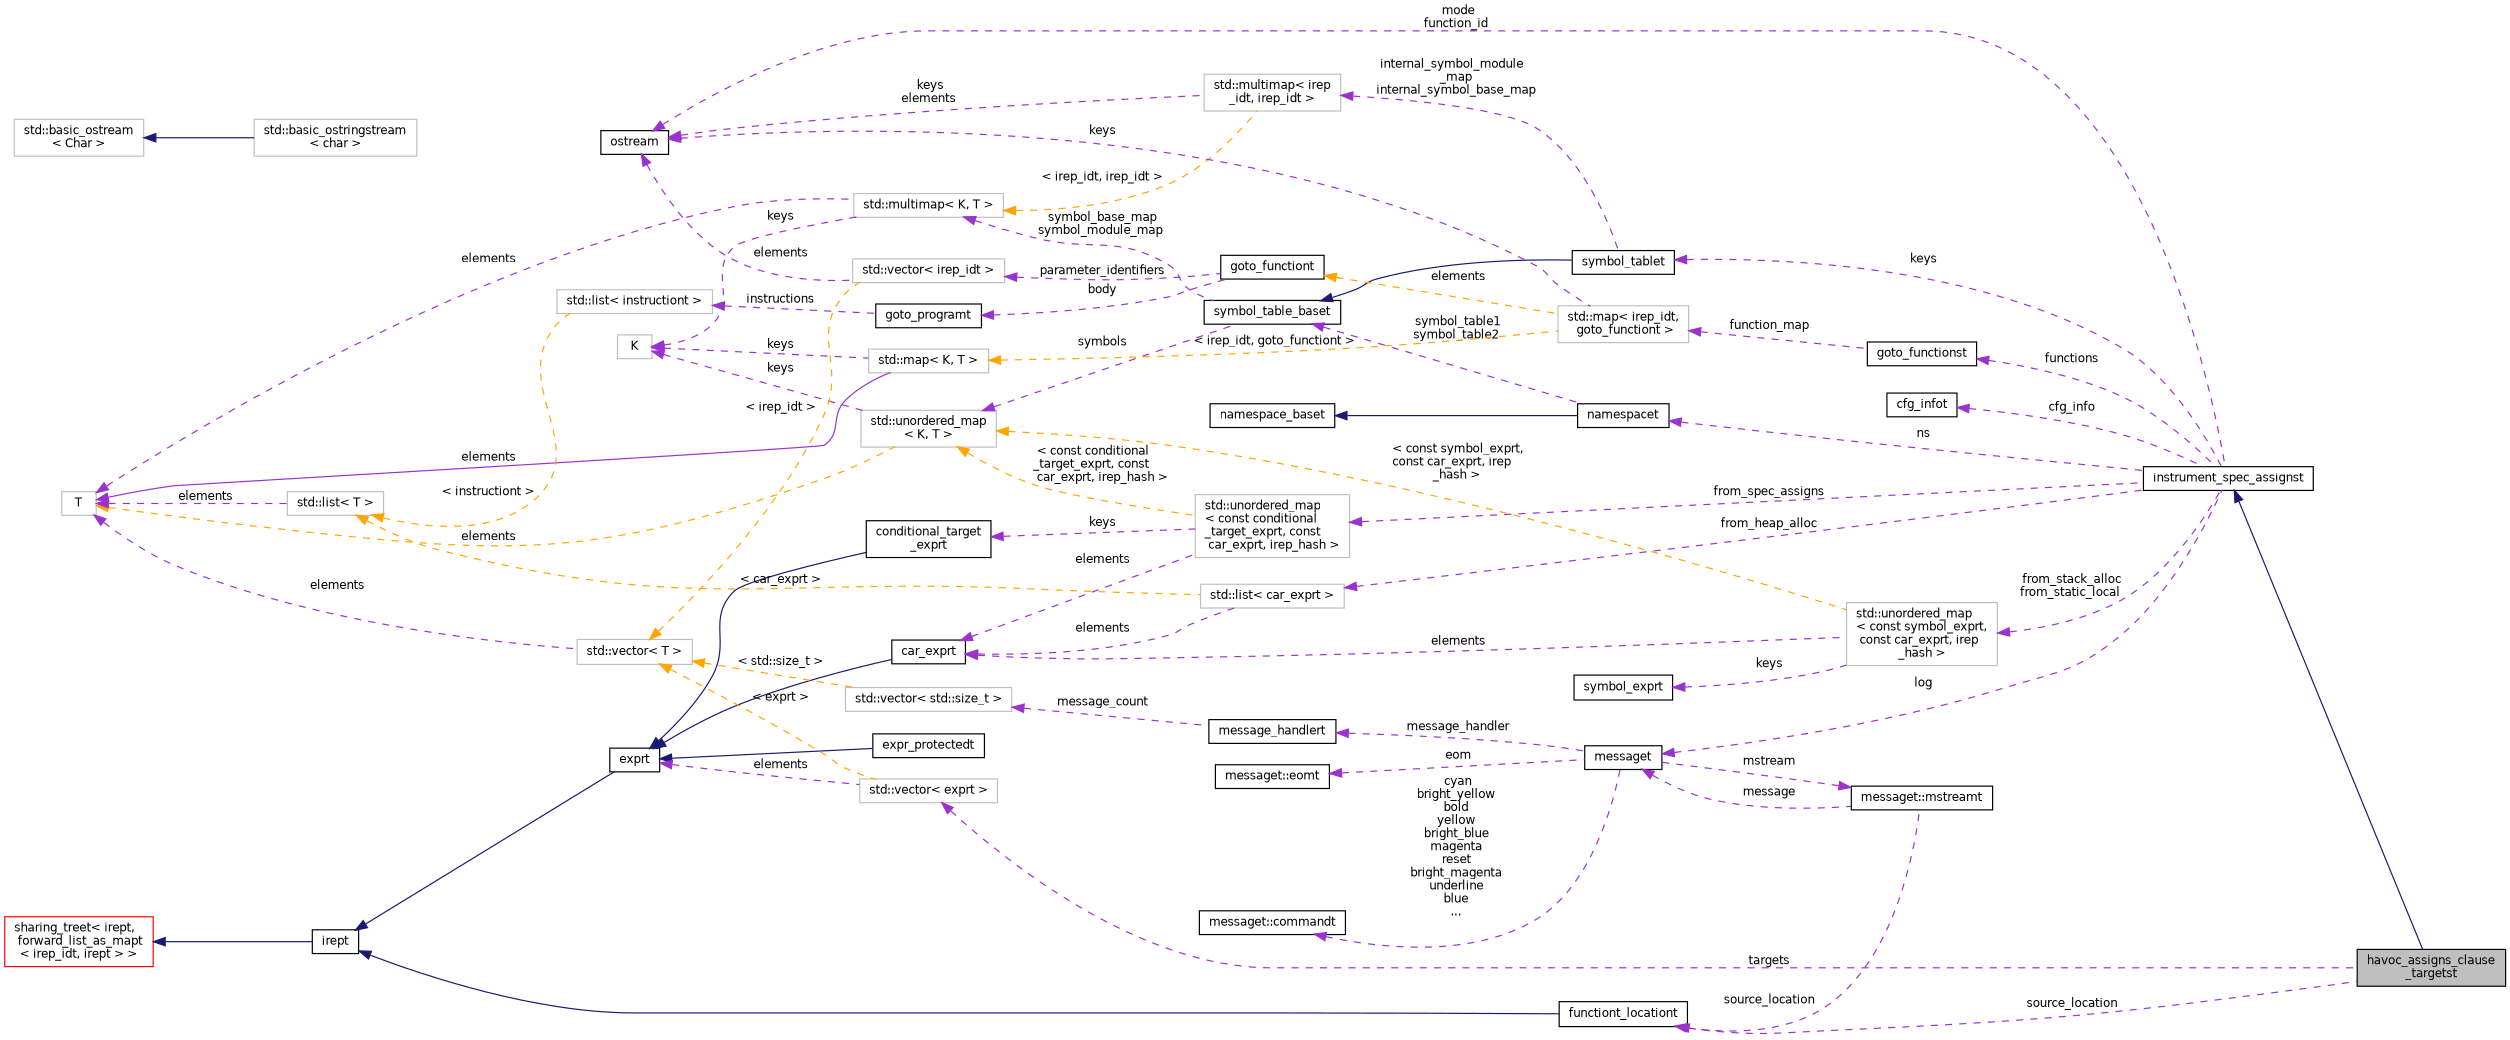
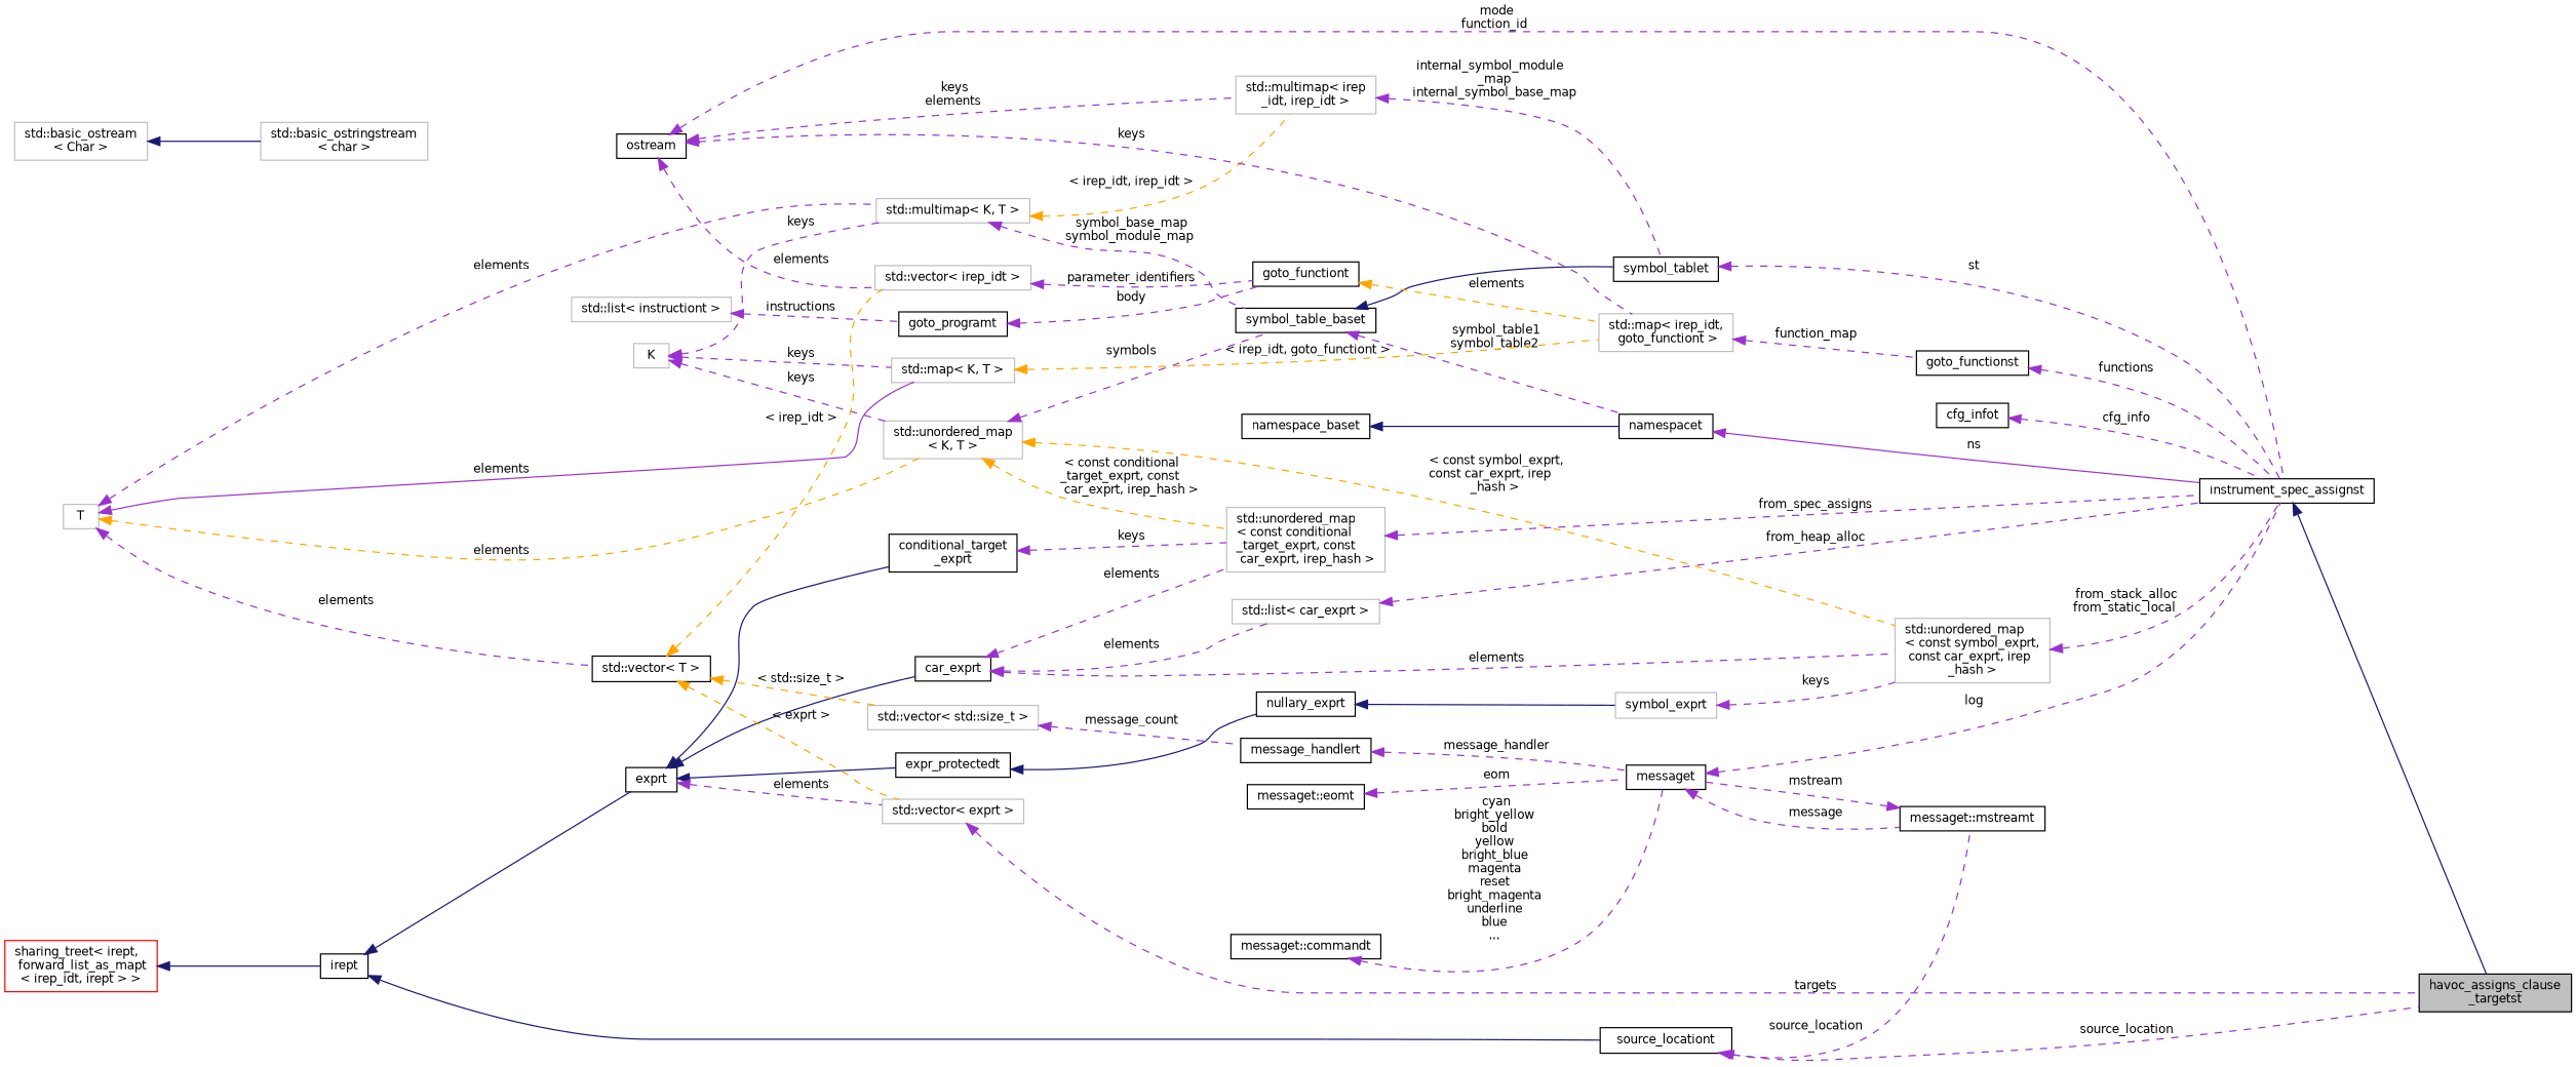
  digraph {
    rankdir=LR
    node [color=black fontname=Helvetica fontsize=10 shape=record]
    edge [color=darkorchid3 dir=back fontname=Helvetica fontsize=10 labelfontname=Helvetica labelfontsize=10 style=dashed]
    n1 [fillcolor=grey75 fontcolor=black height=0.2 label="havoc_assigns_clause\l_targetst" style=filled width=0.4]
    n2 [height=0.2 label=instrument_spec_assignst width=0.4]
    n3 [color=grey75 height=0.2 label="std::unordered_map\l\< const symbol_exprt,\l const car_exprt, irep\l_hash \>" width=0.4]
    n4 [height=0.2 label=car_exprt width=0.4]
    n5 [color=grey75 height=0.2 label="std::list\< car_exprt \>" width=0.4]
    n6 [color=grey75 height=0.2 label="std::unordered_map\l\< const conditional\l_target_exprt, const\l car_exprt, irep_hash \>" width=0.4]
    n7 [height=0.2 label=exprt width=0.4]
    n8 [height=0.2 label=expr_protectedt width=0.4]
    n9 [height=0.2 label="conditional_target\l_exprt" width=0.4]
    n10 [color=grey75 height=0.2 label="std::vector\< exprt \>" width=0.4]
+   n11 [height=0.2 label=nullary_exprt width=0.4]
    n12 [height=0.2 label=irept width=0.4]
-   n13 [height=0.2 label=functiont_locationt width=0.4]
+   n13 [height=0.2 label=source_locationt width=0.4]
    n14 [height=0.2 label="messaget::mstreamt" width=0.4]
    n15 [color=red height=0.2 label="sharing_treet\< irept,\l forward_list_as_mapt\l\< irep_idt, irept \> \>" width=0.4]
-   n16 [height=0.2 label=symbol_exprt width=0.4]
+   n16 [color=grey75 height=0.2 label=symbol_exprt width=0.4]
    n17 [color=grey75 height=0.2 label="std::unordered_map\l\< K, T \>" width=0.4]
    n18 [height=0.2 label=symbol_table_baset width=0.4]
    n19 [height=0.2 label=symbol_tablet width=0.4]
    n20 [height=0.2 label=namespacet width=0.4]
    n21 [color=grey75 height=0.2 label=K width=0.4]
    n22 [color=grey75 height=0.2 label="std::multimap\< K, T \>" width=0.4]
    n23 [color=grey75 height=0.2 label="std::map\< K, T \>" width=0.4]
    n24 [color=grey75 height=0.2 label="std::multimap\< irep\l_idt, irep_idt \>" width=0.4]
    n25 [color=grey75 height=0.2 label="std::map\< irep_idt,\l goto_functiont \>" width=0.4]
    n26 [color=grey75 height=0.2 label=T width=0.4]
-   n27 [color=grey75 height=0.2 label="std::vector\< T \>" width=0.4]
-   n28 [color=grey75 height=0.2 label="std::list\< T \>" width=0.4]
+   n27 [height=0.2 label="std::vector\< T \>" width=0.4]
    n29 [color=grey75 height=0.2 label="std::vector\< irep_idt \>" width=0.4]
    n30 [color=grey75 height=0.2 label="std::vector\< std::size_t \>" width=0.4]
    n31 [color=grey75 height=0.2 label="std::list\< instructiont \>" width=0.4]
    n32 [height=0.2 label=ostream width=0.4]
    n33 [height=0.2 label=goto_functionst width=0.4]
    n34 [height=0.2 label=goto_functiont width=0.4]
    n35 [height=0.2 label=messaget width=0.4]
    n36 [height=0.2 label=message_handlert width=0.4]
    n37 [height=0.2 label="messaget::commandt" width=0.4]
    n38 [color=grey75 height=0.2 label="std::basic_ostringstream\l\< char \>" width=0.4]
    n39 [color=grey75 height=0.2 label="std::basic_ostream\l\< Char \>" width=0.4]
    n40 [height=0.2 label="messaget::eomt" width=0.4]
    n41 [height=0.2 label=goto_programt width=0.4]
    n42 [height=0.2 label=cfg_infot width=0.4]
    n43 [height=0.2 label=namespace_baset width=0.4]
    n2 -> n1 [color=midnightblue style=solid]
    n3 -> n2 [label=" from_stack_alloc\nfrom_static_local"]
    n4 -> n3 [label=" elements"]
    n4 -> n5 [label=" elements"]
    n4 -> n6 [label=" elements"]
    n5 -> n2 [label=" from_heap_alloc"]
    n6 -> n2 [label=" from_spec_assigns"]
    n7 -> n4 [color=midnightblue style=solid]
    n7 -> n8 [color=midnightblue style=solid]
    n7 -> n9 [color=midnightblue style=solid]
    n7 -> n10 [label=" elements"]
+   n8 -> n11 [color=midnightblue style=solid]
    n9 -> n6 [label=" keys"]
    n10 -> n1 [label=" targets"]
+   n11 -> n16 [color=midnightblue style=solid]
    n12 -> n7 [color=midnightblue style=solid]
    n12 -> n13 [color=midnightblue style=solid]
    n13 -> n1 [label=" source_location"]
    n13 -> n14 [label=" source_location"]
    n14 -> n35 [label=" mstream"]
    n15 -> n12 [color=midnightblue style=solid]
    n16 -> n3 [label=" keys"]
    n17 -> n3 [color=orange label=" \< const symbol_exprt,\l const car_exprt, irep\l_hash \>"]
    n17 -> n6 [color=orange label=" \< const conditional\l_target_exprt, const\l car_exprt, irep_hash \>"]
    n17 -> n18 [label=" symbols"]
    n18 -> n19 [color=midnightblue style=solid]
    n18 -> n20 [label=" symbol_table1\nsymbol_table2"]
-   n19 -> n2 [label=" keys"]
-   n20 -> n2 [label=" ns"]
+   n19 -> n2 [label=" st"]
+   n20 -> n2 [label=" ns" style=solid]
    n21 -> n17 [label=" keys"]
    n21 -> n22 [label=" keys"]
    n21 -> n23 [label=" keys"]
    n22 -> n18 [label=" symbol_base_map\nsymbol_module_map"]
    n22 -> n24 [color=orange label=" \< irep_idt, irep_idt \>"]
    n23 -> n25 [color=orange label=" \< irep_idt, goto_functiont \>"]
    n24 -> n19 [label=" internal_symbol_module\l_map\ninternal_symbol_base_map"]
    n25 -> n33 [label=" function_map"]
    n26 -> n17 [color=orange label=" elements"]
    n26 -> n22 [label=" elements"]
    n26 -> n23 [label=" elements" style=solid]
    n26 -> n27 [label=" elements"]
-   n26 -> n28 [label=" elements"]
    n27 -> n10 [color=orange label=" \< exprt \>"]
    n27 -> n29 [color=orange label=" \< irep_idt \>"]
    n27 -> n30 [color=orange label=" \< std::size_t \>"]
-   n28 -> n5 [color=orange label=" \< car_exprt \>"]
-   n28 -> n31 [color=orange label=" \< instructiont \>"]
    n29 -> n34 [label=" parameter_identifiers"]
    n30 -> n36 [label=" message_count"]
    n31 -> n41 [label=" instructions"]
    n32 -> n2 [label=" mode\nfunction_id"]
    n32 -> n24 [label=" keys\nelements"]
    n32 -> n25 [label=" keys"]
    n32 -> n29 [label=" elements"]
    n33 -> n2 [label=" functions"]
    n34 -> n25 [color=orange label=" elements"]
    n35 -> n2 [label=" log"]
    n35 -> n14 [label=" message"]
    n36 -> n35 [label=" message_handler"]
    n37 -> n35 [label=" cyan\nbright_yellow\nbold\nyellow\nbright_blue\nmagenta\nreset\nbright_magenta\nunderline\nblue\n..."]
    n39 -> n38 [color=midnightblue style=solid]
    n40 -> n35 [label=" eom"]
    n41 -> n34 [label=" body"]
    n42 -> n2 [label=" cfg_info"]
    n43 -> n20 [color=midnightblue style=solid]
  }
